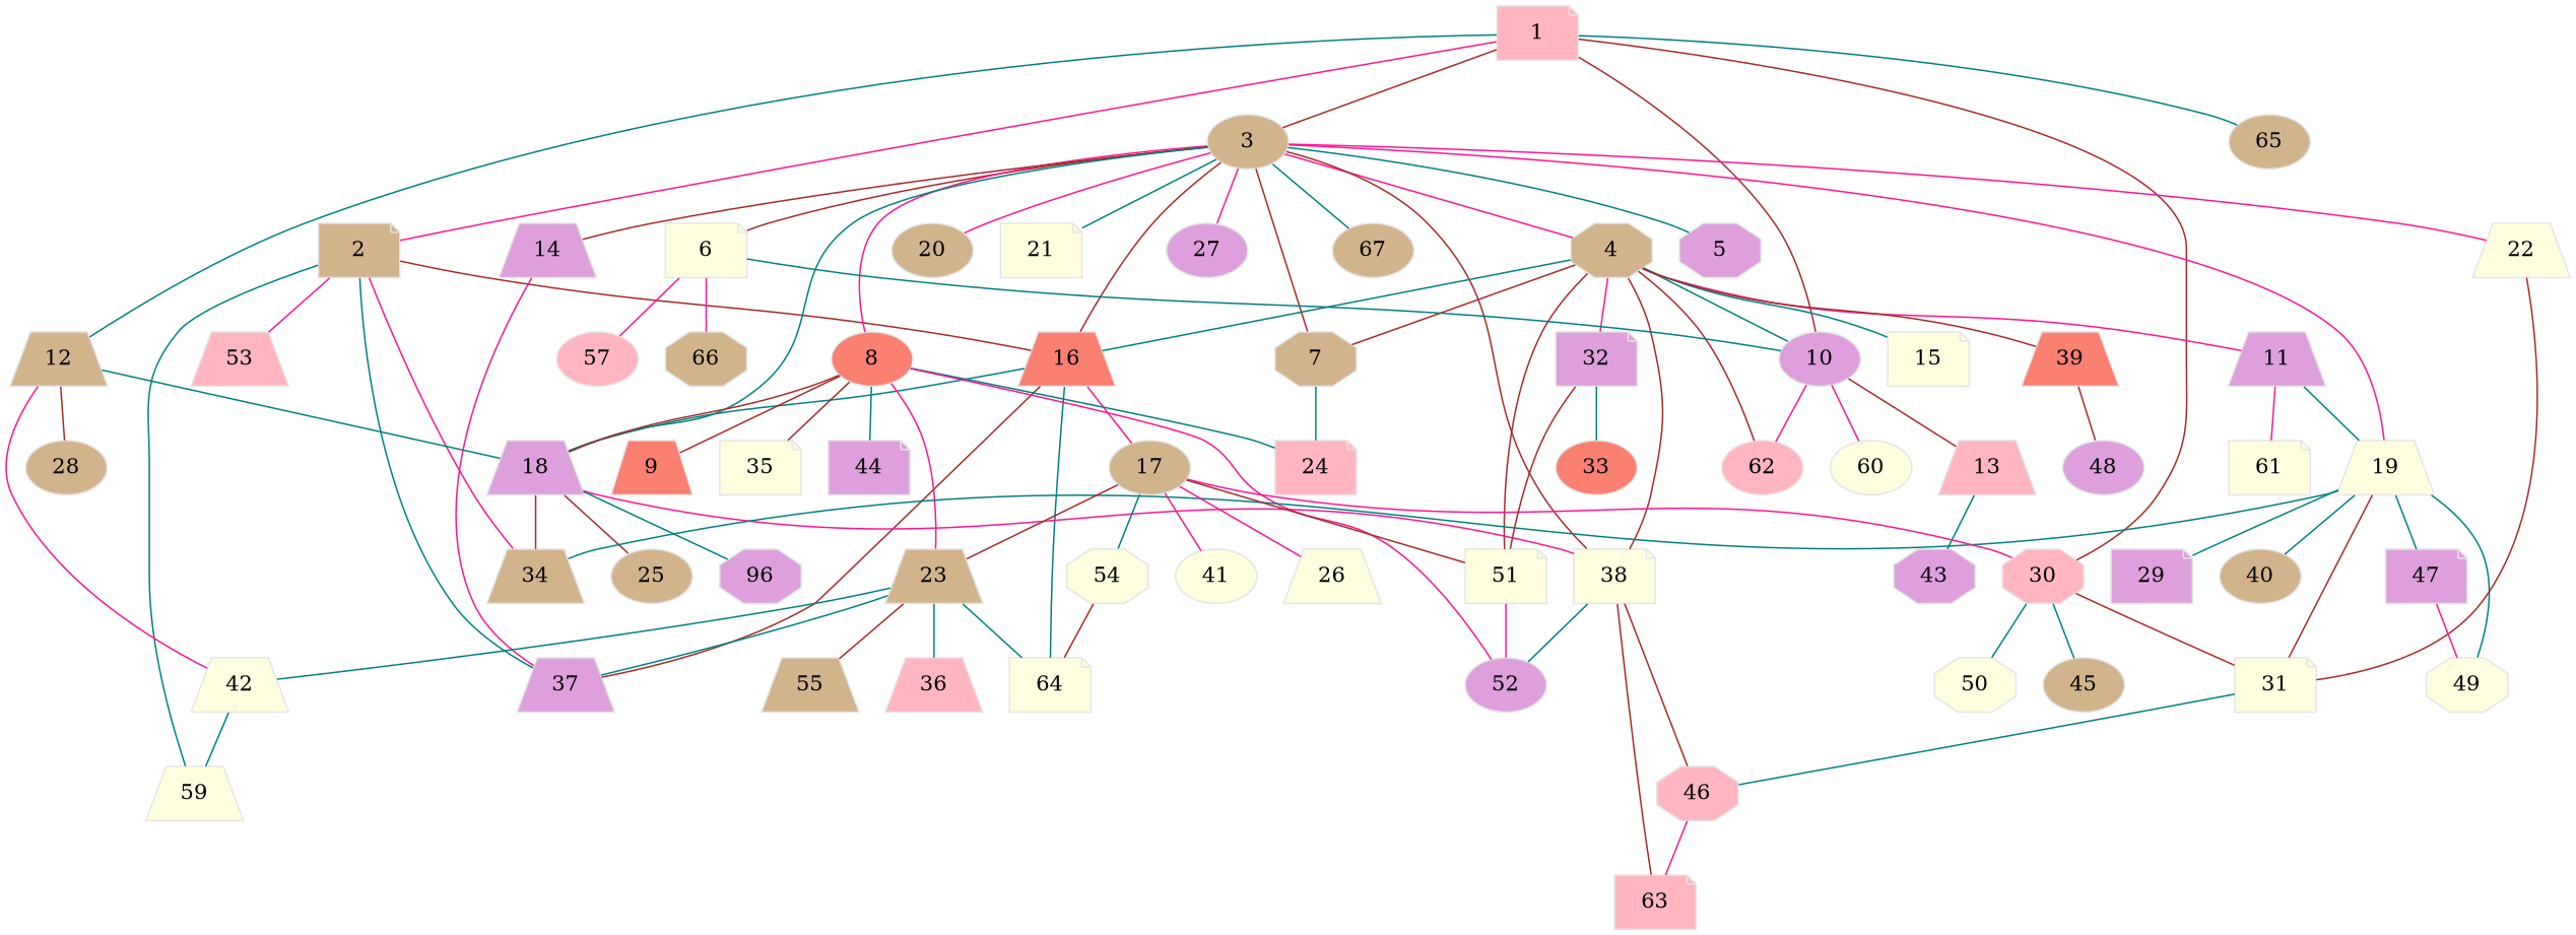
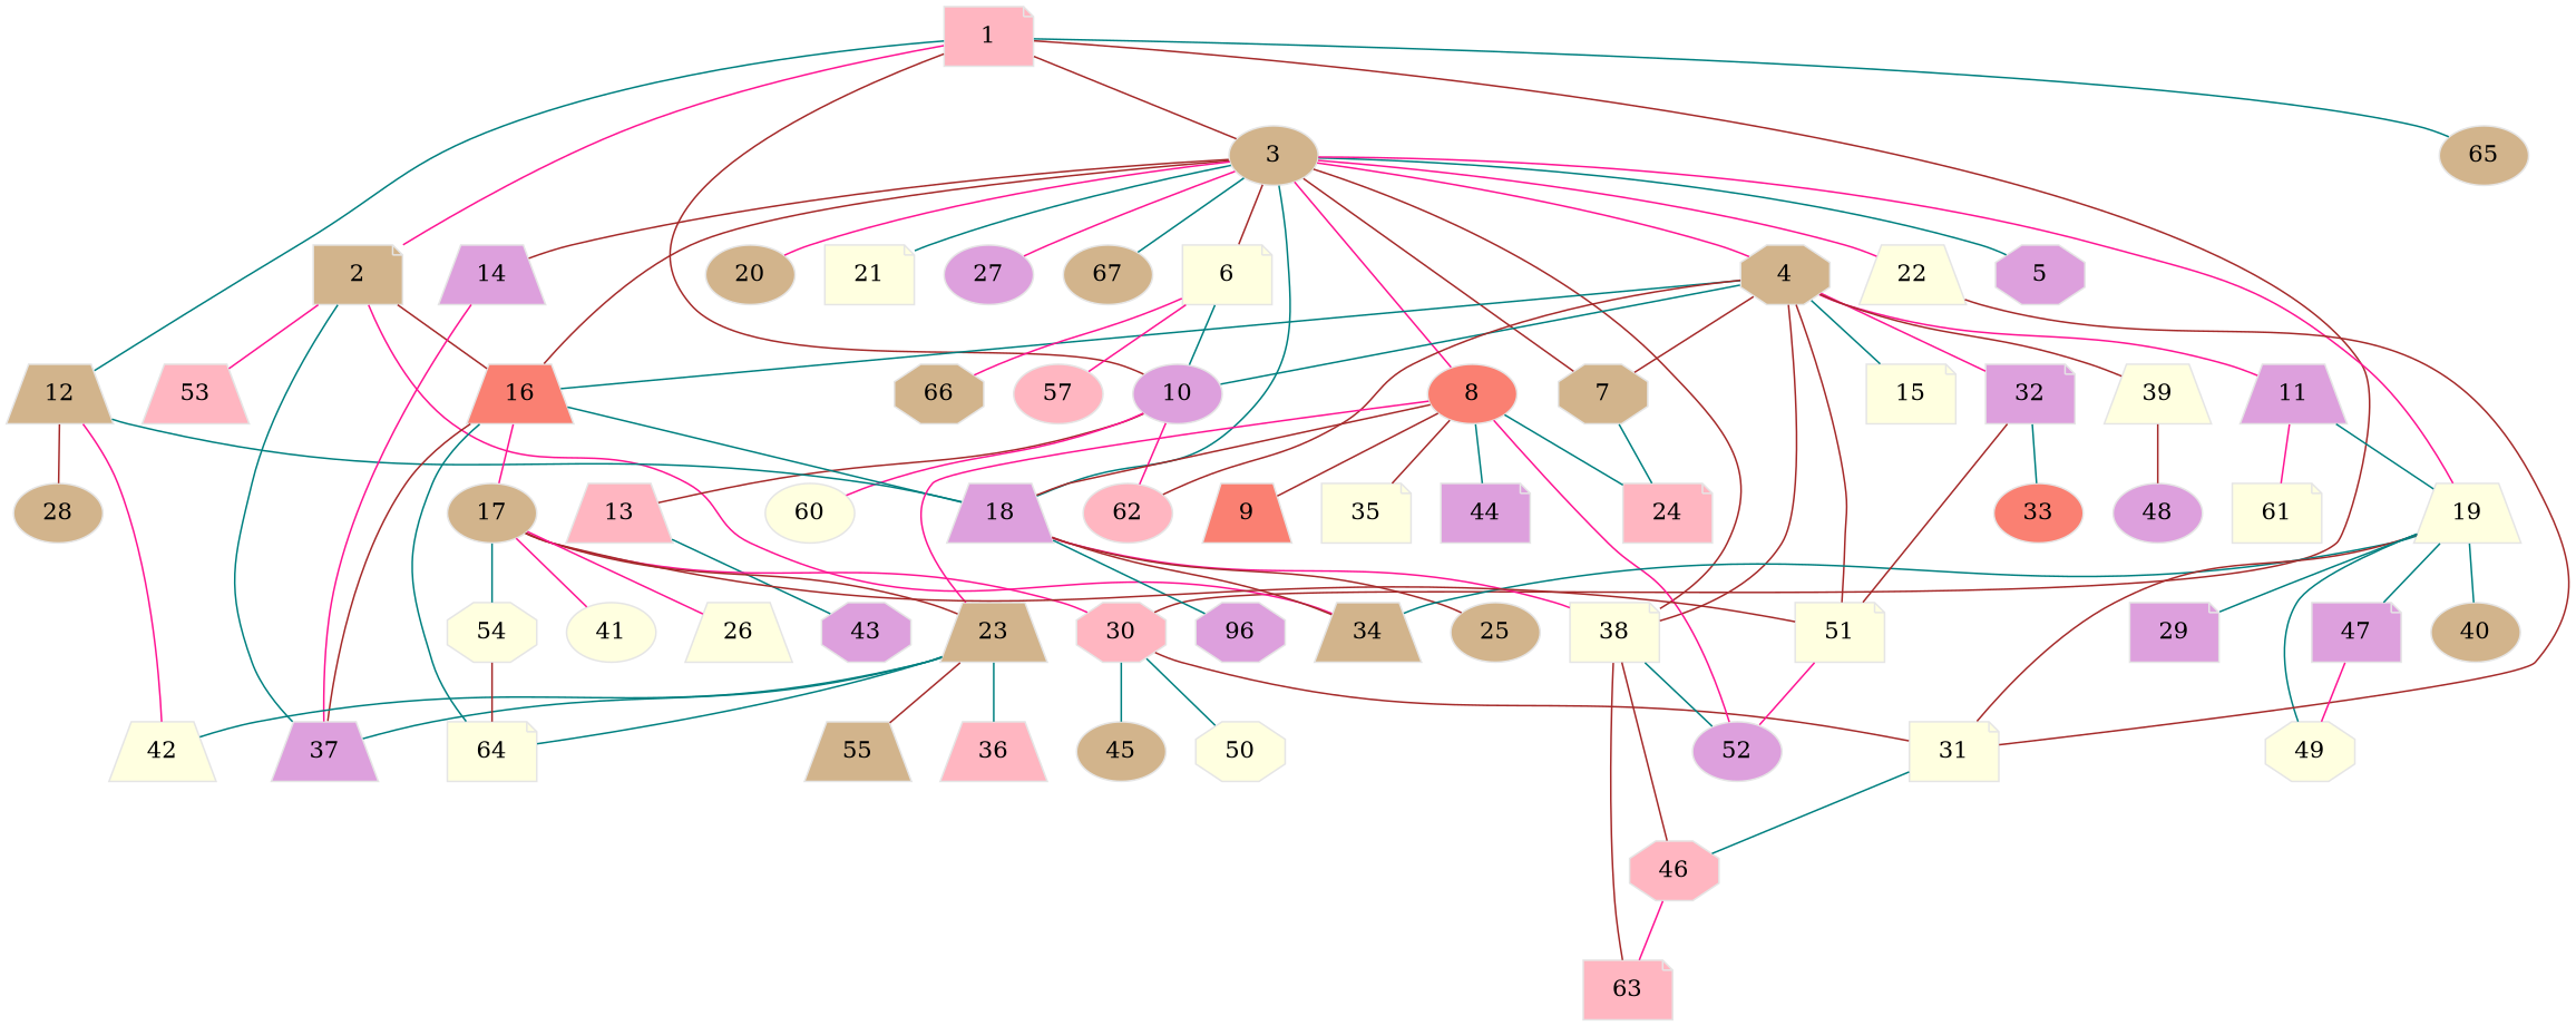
  graph {
    node [color=gray90 fillcolor=lightyellow shape=ellipse style=filled]
    edge [color=teal]
    1 [fillcolor=lightpink shape=note]
    2 [fillcolor=tan shape=note]
    3 [fillcolor=tan]
    10 [fillcolor=plum]
    12 [fillcolor=tan shape=trapezium]
    30 [fillcolor=lightpink shape=octagon]
    65 [fillcolor=tan]
    16 [fillcolor=salmon shape=trapezium]
    34 [fillcolor=tan shape=trapezium]
    37 [fillcolor=plum shape=trapezium]
    53 [fillcolor=lightpink shape=trapezium]
-   59 [shape=trapezium]
    4 [fillcolor=tan shape=octagon]
    5 [fillcolor=plum shape=octagon]
    6 [shape=note]
    7 [fillcolor=tan shape=octagon]
    8 [fillcolor=salmon]
    14 [fillcolor=plum shape=trapezium]
    18 [fillcolor=plum shape=trapezium]
    19 [shape=trapezium]
    20 [fillcolor=tan]
    21 [shape=note]
    22 [shape=trapezium]
    27 [fillcolor=plum]
    38 [shape=note]
    67 [fillcolor=tan]
    62 [fillcolor=lightpink]
    13 [fillcolor=lightpink shape=trapezium]
    60
    28 [fillcolor=tan]
    42 [shape=trapezium]
    31 [shape=note]
    45 [fillcolor=tan]
    50 [shape=octagon]
    17 [fillcolor=tan]
    64 [shape=note]
    11 [fillcolor=plum shape=trapezium]
    15 [shape=note]
    32 [fillcolor=plum shape=note]
-   39 [fillcolor=salmon shape=trapezium]
+   39 [shape=trapezium]
    51 [shape=note]
    57 [fillcolor=lightpink]
    66 [fillcolor=tan shape=octagon]
    24 [fillcolor=lightpink shape=note]
    9 [fillcolor=salmon shape=trapezium]
    23 [fillcolor=tan shape=trapezium]
    35 [shape=note]
    44 [fillcolor=plum shape=note]
    52 [fillcolor=plum]
    25 [fillcolor=tan]
    n51 [fillcolor=plum label=96 shape=octagon]
    29 [fillcolor=plum shape=note]
    40 [fillcolor=tan]
    47 [fillcolor=plum shape=note]
    49 [shape=octagon]
    46 [fillcolor=lightpink shape=octagon]
    63 [fillcolor=lightpink shape=note]
    61 [shape=note]
    33 [fillcolor=salmon]
    48 [fillcolor=plum]
    36 [fillcolor=lightpink shape=trapezium]
    55 [fillcolor=tan shape=trapezium]
    43 [fillcolor=plum shape=octagon]
    26 [shape=trapezium]
    41
    54 [shape=octagon]
    1 -- 2 [color=deeppink]
    1 -- 3 [color=brown]
    1 -- 10 [color=brown]
    1 -- 12
    1 -- 30 [color=brown]
    1 -- 65
    2 -- 16 [color=brown]
    2 -- 34 [color=deeppink]
    2 -- 37
    2 -- 53 [color=deeppink]
-   2 -- 59
    3 -- 16 [color=brown]
    3 -- 4 [color=deeppink]
    3 -- 5
    3 -- 6 [color=brown]
    3 -- 7 [color=brown]
    3 -- 8 [color=deeppink]
    3 -- 14 [color=brown]
    3 -- 18
    3 -- 19 [color=deeppink]
    3 -- 20 [color=deeppink]
    3 -- 21
    3 -- 22 [color=deeppink]
    3 -- 27 [color=deeppink]
    3 -- 38 [color=brown]
    3 -- 67
    10 -- 62 [color=deeppink]
    10 -- 13 [color=brown]
    10 -- 60 [color=deeppink]
    12 -- 18
    12 -- 28 [color=brown]
    12 -- 42 [color=deeppink]
    30 -- 31 [color=brown]
    30 -- 45
    30 -- 50
    16 -- 37 [color=brown]
    16 -- 18
    16 -- 17 [color=deeppink]
    16 -- 64
    4 -- 10
    4 -- 16
    4 -- 7 [color=brown]
    4 -- 38 [color=brown]
    4 -- 62 [color=brown]
    4 -- 11 [color=deeppink]
    4 -- 15
    4 -- 32 [color=deeppink]
    4 -- 39 [color=brown]
    4 -- 51 [color=brown]
    6 -- 10
    6 -- 57 [color=deeppink]
    6 -- 66 [color=deeppink]
    7 -- 24
    8 -- 18 [color=brown]
    8 -- 24
    8 -- 9 [color=brown]
    8 -- 23 [color=deeppink]
    8 -- 35 [color=brown]
    8 -- 44
    8 -- 52 [color=deeppink]
    14 -- 37 [color=deeppink]
    18 -- 34 [color=brown]
    18 -- 38 [color=deeppink]
    18 -- 25 [color=brown]
    18 -- n51
    19 -- 34
    19 -- 31 [color=brown]
    19 -- 29
    19 -- 40
    19 -- 47
    19 -- 49
    22 -- 31 [color=brown]
    38 -- 52
    38 -- 46 [color=brown]
    38 -- 63 [color=brown]
    13 -- 43
-   42 -- 59
    31 -- 46
    17 -- 30 [color=deeppink]
    17 -- 51 [color=brown]
    17 -- 23 [color=brown]
    17 -- 26 [color=deeppink]
    17 -- 41 [color=deeppink]
    17 -- 54
    11 -- 19
    11 -- 61 [color=deeppink]
    32 -- 51 [color=brown]
    32 -- 33
    39 -- 48 [color=brown]
    51 -- 52 [color=deeppink]
    23 -- 37
    23 -- 42
    23 -- 64
    23 -- 36
    23 -- 55 [color=brown]
    47 -- 49 [color=deeppink]
    46 -- 63 [color=deeppink]
    54 -- 64 [color=brown]
  }
